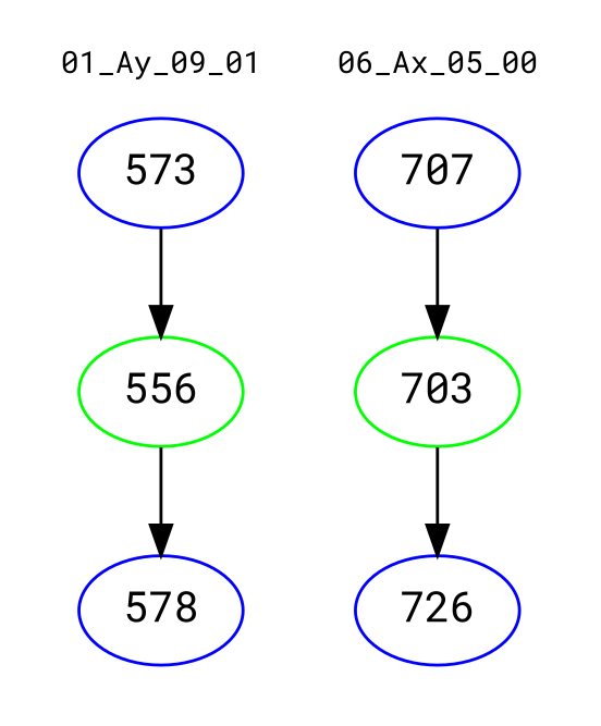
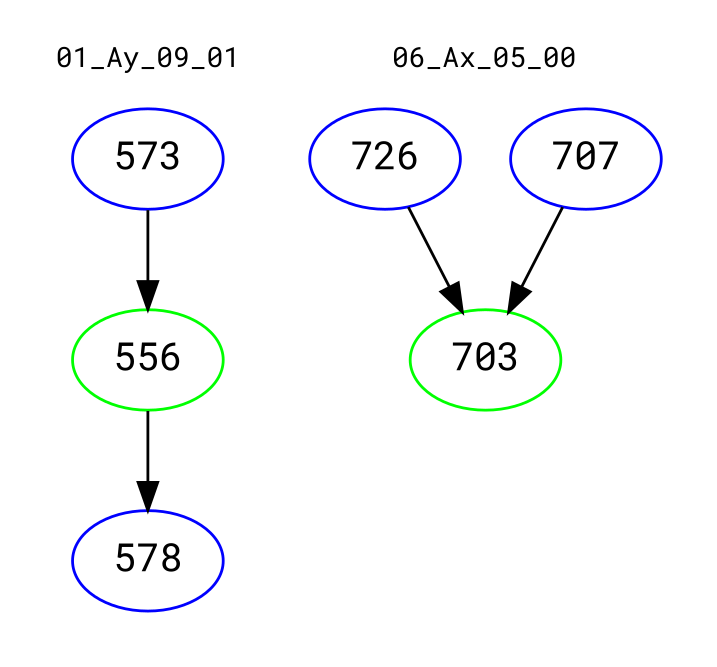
  digraph {
    fontname="Roboto Mono"
    node [color=blue fontname="Roboto Mono"]
    edge [color=black fontname="Roboto Mono"]
    n1 [label=573]
    n2 [color=green label=556]
    n3 [label=578]
    n4 [label=707]
    n5 [color=green label=703]
    n6 [label=726]
    subgraph cluster_1 {
      color=white
      fontsize=10
      label="01_Ay_09_01"
      n1
      n2
      n3
    }
    subgraph cluster_2 {
      color=white
      fontsize=10
      label="06_Ax_05_00"
      n4
      n5
      n6
    }
    n1 -> n2
    n2 -> n3
    n4 -> n5
-   n5 -> n6
+   n6 -> n5
  }
